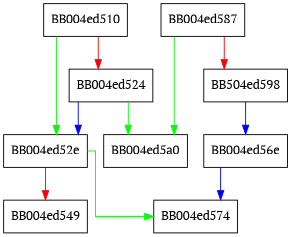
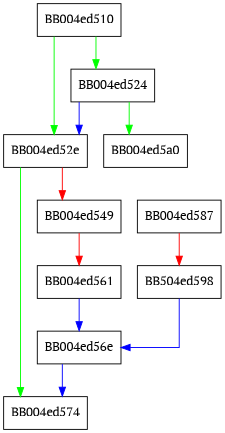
  digraph {
    fontname="PT Serif"
    splines=ortho
    node [fontname="PT Serif" shape=box]
    edge [color=green fontname="PT Serif"]
    BB004ed510
    BB004ed52e
    BB004ed524
    BB004ed574
    BB004ed549
    BB004ed5a0
+   BB004ed561
    BB004ed56e
    BB004ed587
    n10 [label=BB504ed598]
    BB004ed510 -> BB004ed52e
-   BB004ed510 -> BB004ed524 [color=red]
+   BB004ed510 -> BB004ed524
    BB004ed52e -> BB004ed574
    BB004ed52e -> BB004ed549 [color=red]
    BB004ed524 -> BB004ed52e [color=blue]
    BB004ed524 -> BB004ed5a0
+   BB004ed549 -> BB004ed561 [color=red]
+   BB004ed561 -> BB004ed56e [color=blue]
    BB004ed56e -> BB004ed574 [color=blue]
-   BB004ed587 -> BB004ed5a0
    BB004ed587 -> n10 [color=red]
    n10 -> BB004ed56e [color=blue]
  }
